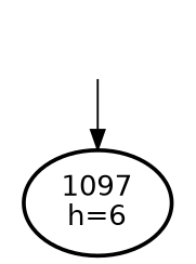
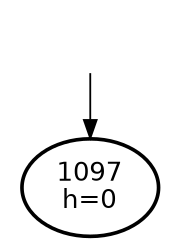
  digraph {
    fontname="DejaVu Sans"
    node [fontname="DejaVu Sans"]
    DUMMY [style=invis]
-   n2 [label="1097\nh=6" penwidth=2]
+   n2 [label="1097\nh=0" penwidth=2]
    DUMMY -> n2 [fontname="DejaVu Sans"]
  }
